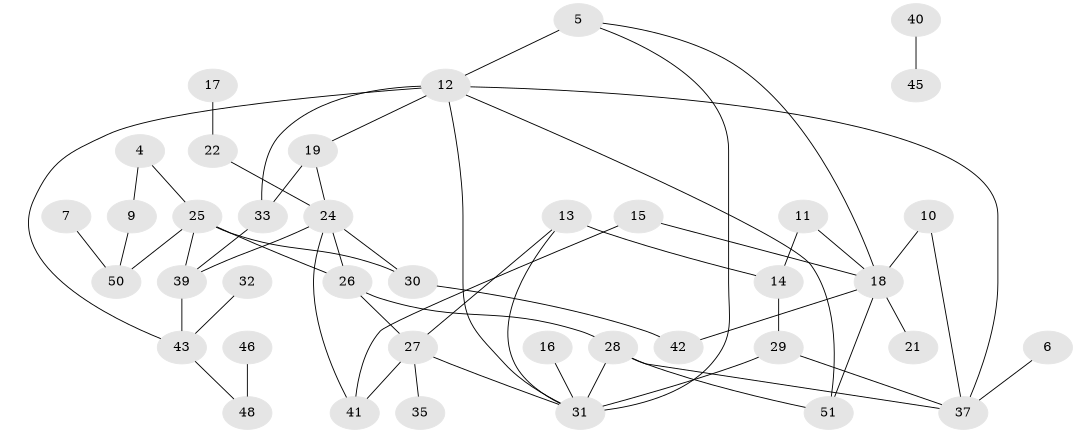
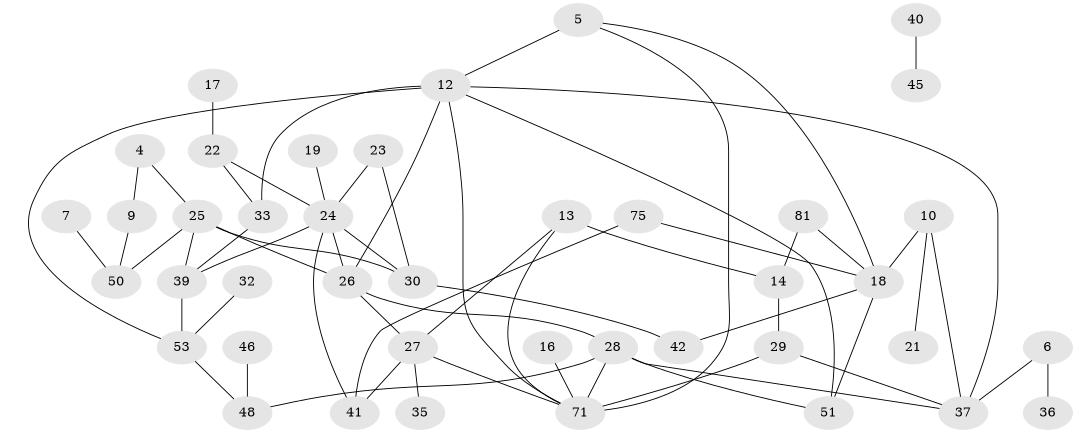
  graph {
    node [color=gray90 style=filled]
    edge [weight=1.0]
    4
    25
    9
    50
    30
    26
    39
    5
    12
    18
-   31
+   31 [label=71]
    37
    19
    33
-   43
+   43 [label=53]
    51
    21
    42
    6
+   36
    7
+   23
    24
    10
-   11
+   11 [label=81]
    14
    29
    41
    48
    13
    27
    35
-   15
+   15 [label=75]
    16
    17
    22
    28
    n38 [label=32]
    40
    45
    46
    4 -- 25
    4 -- 9
    25 -- 50
    25 -- 30
    25 -- 26
    25 -- 39
    9 -- 50
    30 -- 42
    26 -- 27
    26 -- 28 [weight=2.0]
    39 -- 43
    5 -- 12 [weight=2.0]
    5 -- 18
    5 -- 31
    12 -- 31
    12 -- 37
-   12 -- 19
+   12 -- 26
    12 -- 33 [weight=2.0]
    12 -- 43
    12 -- 51
    18 -- 51
-   18 -- 21
+   10 -- 21
    18 -- 42
    19 -- 24
    33 -- 39
    43 -- 48
    6 -- 37
+   6 -- 36
    7 -- 50
+   23 -- 30
+   23 -- 24
    24 -- 30
    24 -- 26
    24 -- 39
    24 -- 41
    10 -- 18
    10 -- 37
    11 -- 18
    11 -- 14
    14 -- 29
    29 -- 31
    29 -- 37
    13 -- 31
    13 -- 14
    13 -- 27
    27 -- 31
    27 -- 41
    27 -- 35
    15 -- 18
    15 -- 41
    16 -- 31
    17 -- 22
-   19 -- 33
+   22 -- 33
    22 -- 24
    28 -- 31 [weight=2.0]
    28 -- 37
    28 -- 51
+   28 -- 48
    n38 -- 43
    40 -- 45
    46 -- 48
  }
